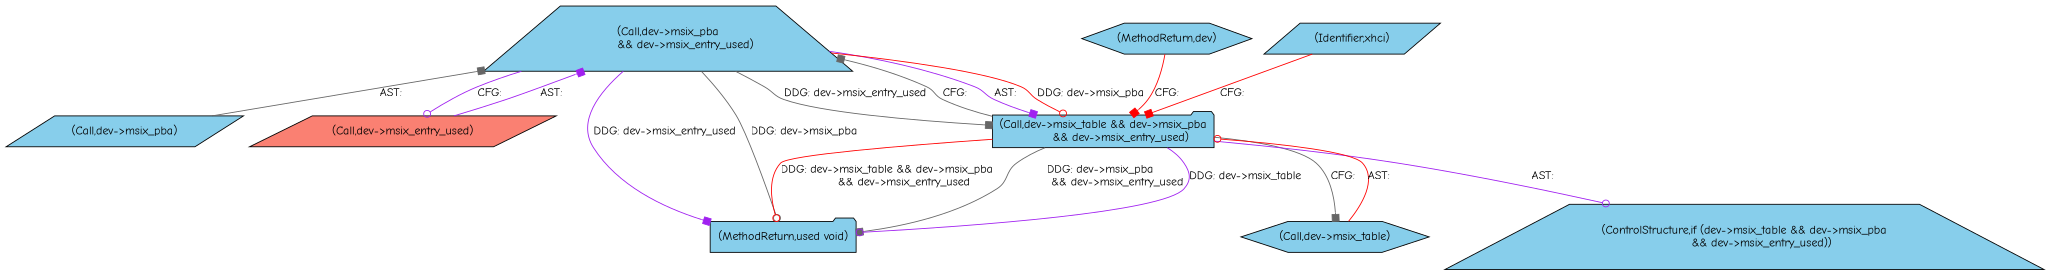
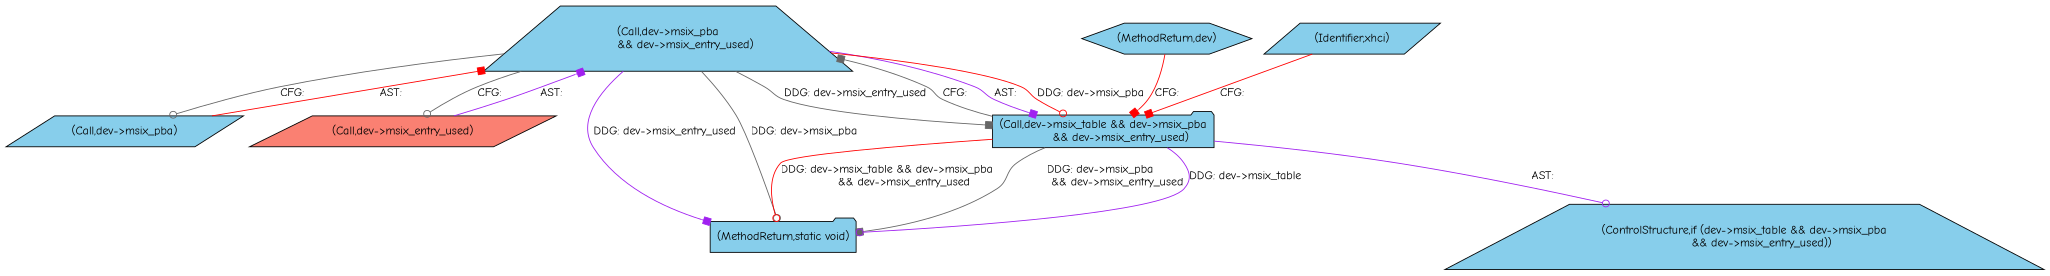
  digraph {
    fontname="Comic Neue"
    node [fillcolor=skyblue fontname="Comic Neue" shape=parallelogram style=filled]
    edge [arrowhead=box color=gray40 fontname="Comic Neue"]
    n1 [label="(Call,dev->msix_pba\n         && dev->msix_entry_used)" shape=trapezium]
    n2 [label="(Call,dev->msix_table && dev->msix_pba\n         && dev->msix_entry_used)" shape=folder]
    n3 [label="(Call,dev->msix_pba)"]
    n4 [fillcolor=salmon label="(Call,dev->msix_entry_used)"]
-   n5 [label="(MethodReturn,used void)" shape=folder]
-   n6 [label="(Call,dev->msix_table)" shape=hexagon]
+   n5 [label="(MethodReturn,static void)" shape=folder]
    n7 [label="(ControlStructure,if (dev->msix_table && dev->msix_pba\n         && dev->msix_entry_used))" shape=trapezium]
    n8 [label="(MethodReturn,dev)" shape=hexagon]
    n9 [label="(Identifier,xhci)"]
    n1 -> n2 [color=purple label="AST: "]
    n1 -> n2 [arrowhead=odot color=red label="DDG: dev->msix_pba"]
    n1 -> n2 [label="DDG: dev->msix_entry_used"]
-   n1 -> n4 [arrowhead=odot color=purple label="CFG: "]
+   n1 -> n3 [arrowhead=odot label="CFG: "]
+   n1 -> n4 [arrowhead=odot label="CFG: "]
    n1 -> n5 [color=purple label="DDG: dev->msix_entry_used"]
    n1 -> n5 [arrowhead=odot label="DDG: dev->msix_pba"]
    n2 -> n1 [label="CFG: "]
    n2 -> n5 [label="DDG: dev->msix_pba\n         && dev->msix_entry_used"]
    n2 -> n5 [arrowhead=odot color=purple label="DDG: dev->msix_table"]
    n2 -> n5 [arrowhead=odot color=red label="DDG: dev->msix_table && dev->msix_pba\n         && dev->msix_entry_used"]
-   n2 -> n6 [label="CFG: "]
    n2 -> n7 [arrowhead=odot color=purple label="AST: "]
-   n3 -> n1 [label="AST: "]
+   n3 -> n1 [color=red label="AST: "]
    n4 -> n1 [color=purple label="AST: "]
-   n6 -> n2 [arrowhead=odot color=red label="AST: "]
    n8 -> n2 [color=red label="CFG: "]
    n9 -> n2 [color=red label="CFG: "]
  }
